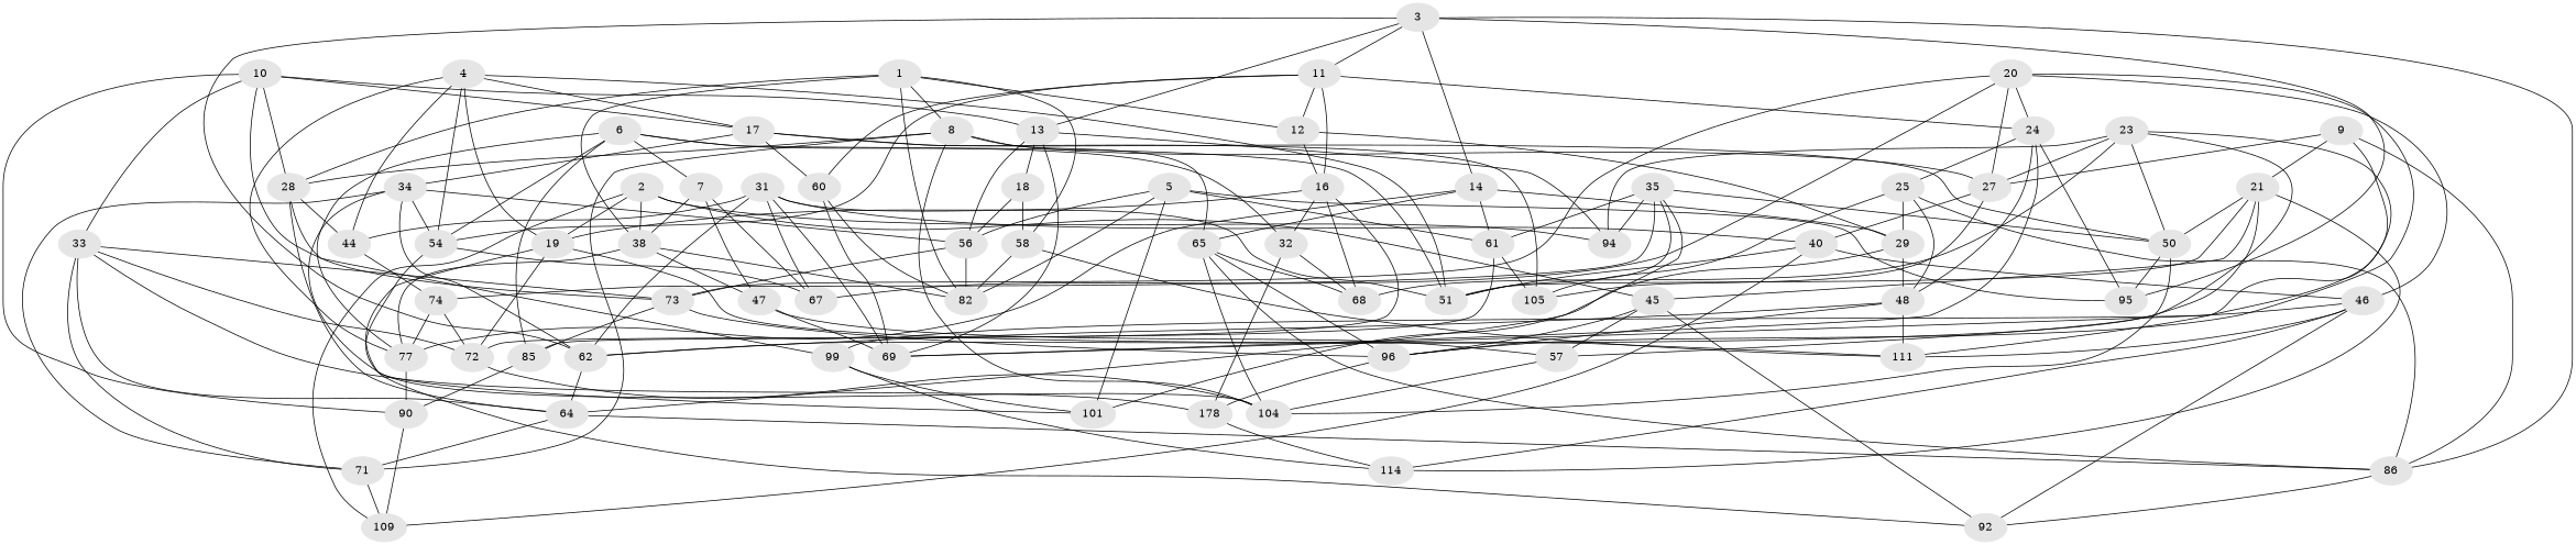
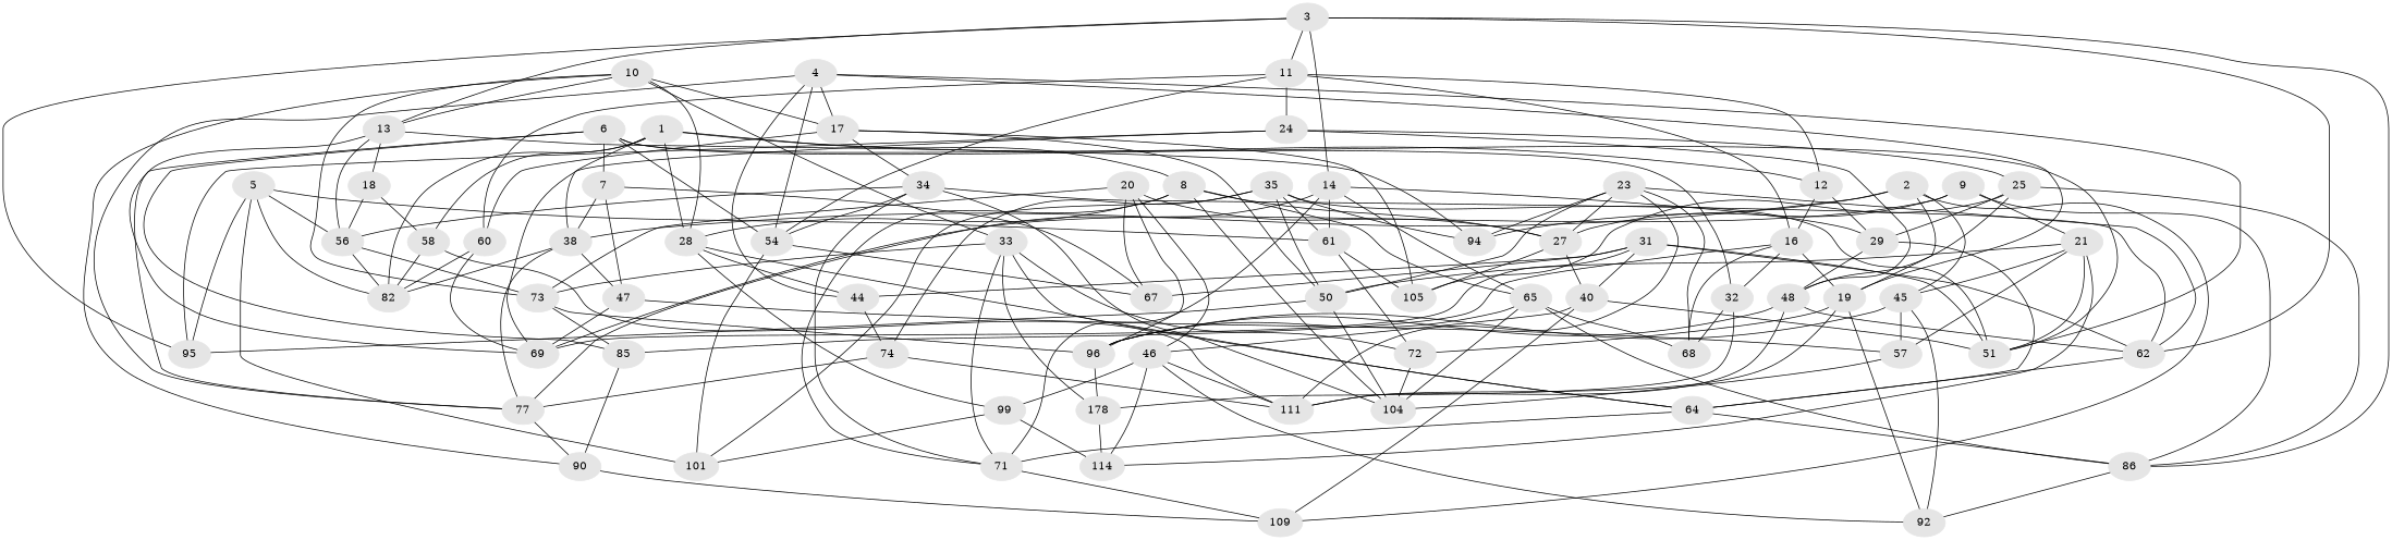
  graph {
    node [color=gray90 style=filled]
    1 [super="+119"]
    8 [super="+36"]
    12
    28 [super="+87"]
    38 [super="+107"]
    58
    82 [super="+84"]
    27 [super="+102"]
    65 [super="+66"]
    71 [super="+79"]
    104 [super="+113"]
    16 [super="+81"]
    29 [super="+30"]
    44
    64 [super="+98"]
    99
    77 [super="+117"]
    47
    111 [super="+120"]
    2 [super="+70"]
    19 [super="+52"]
    45 [super="+53"]
    94
    109
    72
    92
    96 [super="+97"]
    57
    3 [super="+39"]
    11 [super="+15"]
    13 [super="+83"]
    14 [super="+80"]
    62 [super="+115"]
    86 [super="+112"]
    95
    54 [super="+59"]
    24 [super="+55"]
    60
    56 [super="+91"]
    69 [super="+76"]
    18
    61 [super="+118"]
    4 [super="+78"]
    17 [super="+41"]
    51 [super="+106"]
    34 [super="+42"]
    50 [super="+63"]
    105
    74
    101
    67
    90
    5 [super="+116"]
    73 [super="+88"]
    6 [super="+43"]
    7
    32
    85
    68
    n60 [label=178]
    40 [super="+89"]
    21 [super="+75"]
    114
    9
    10 [super="+100"]
    33 [super="+110"]
    25 [super="+26"]
    48 [super="+103"]
    46 [super="+121"]
    20 [super="+22"]
    23 [super="+37"]
    31 [super="+93"]
    35 [super="+49"]
    1 -- 8
    1 -- 12
    1 -- 28
    1 -- 38
    1 -- 58
    1 -- 82
    8 -- 28
    8 -- 27
    8 -- 65
    8 -- 71
    8 -- 104
    12 -- 16
    12 -- 29
    28 -- 44
    28 -- 64
    28 -- 99
    38 -- 82
    38 -- 77
    38 -- 47
    58 -- 82
    58 -- 111
    27 -- 105
    27 -- 40
    65 -- 104
    65 -- 96
    65 -- 86
    65 -- 68
    71 -- 109
    16 -- 19
    16 -- 32
    16 -- 85
    16 -- 68
    29 -- 64
    29 -- 48
    44 -- 74
    64 -- 71
    64 -- 86
    99 -- 101
    99 -- 114
    77 -- 90
    47 -- 57
    47 -- 69
    2 -- 38
    2 -- 19
    2 -- 45 [weight=2]
    2 -- 94
    2 -- 109
    19 -- 111
    19 -- 72
    19 -- 92
    45 -- 92
    45 -- 96
    45 -- 57
    72 -- 104
    96 -- n60
    57 -- 104
    3 -- 11
    3 -- 13
    3 -- 14
    3 -- 62
    3 -- 86
    3 -- 95
    11 -- 12
    11 -- 16
    11 -- 54
    11 -- 24
    11 -- 60
    13 -- 94
    13 -- 56
    13 -- 69
    13 -- 18
    14 -- 65
+   14 -- 71
    14 -- 29
    14 -- 77
    14 -- 61
    62 -- 64
    86 -- 92
    54 -- 101
    54 -- 67
    24 -- 95
    24 -- 69
    24 -- 25
    24 -- 48
    60 -- 82
    60 -- 69
    56 -- 82
    56 -- 73
    18 -- 58
    18 -- 56
    61 -- 72
    61 -- 105
    4 -- 44
    4 -- 77
    4 -- 19
    4 -- 54
    4 -- 17
    4 -- 51
    17 -- 60
    17 -- 34
    17 -- 50
    17 -- 105
    34 -- 71
    34 -- 104
    34 -- 62
    34 -- 54
    34 -- 56
    50 -- 104
    50 -- 95
    74 -- 77
-   74 -- 72
+   74 -- 111
    90 -- 109
    5 -- 82
    5 -- 95
    5 -- 56
    5 -- 61 [weight=2]
    5 -- 101
    73 -- 96
    73 -- 85
    6 -- 77
    6 -- 54
    6 -- 51
    6 -- 7
    6 -- 32
    6 -- 85
    7 -- 38
    7 -- 47
    7 -- 67
    32 -- 68
    32 -- n60
    85 -- 90
    n60 -- 114
    40 -- 109
    40 -- 51
    40 -- 46
    21 -- 45
    21 -- 57
    21 -- 51
    21 -- 50
    21 -- 114
    9 -- 27
    9 -- 86
    9 -- 69
    9 -- 21
    10 -- 28
    10 -- 13
    10 -- 17
    10 -- 90
    10 -- 73
    10 -- 33
    33 -- 71
    33 -- 64
    33 -- 72
    33 -- 73
    33 -- n60
    25 -- 29 [weight=2]
    25 -- 86
    25 -- 105
    25 -- 48
    48 -- 111
    48 -- 96
    48 -- 62
    46 -- 99
    46 -- 111
    46 -- 92
    46 -- 114
    20 -- 27
    20 -- 96
-   20 -- 24
    20 -- 67
    20 -- 73
    20 -- 46
    23 -- 27
    23 -- 111
    23 -- 94
    23 -- 62
    23 -- 50
    23 -- 68
    31 -- 44
    31 -- 62
    31 -- 69
    31 -- 51
    31 -- 67
    31 -- 40
    35 -- 94
    35 -- 61
    35 -- 51
    35 -- 50
    35 -- 74
    35 -- 101
  }
